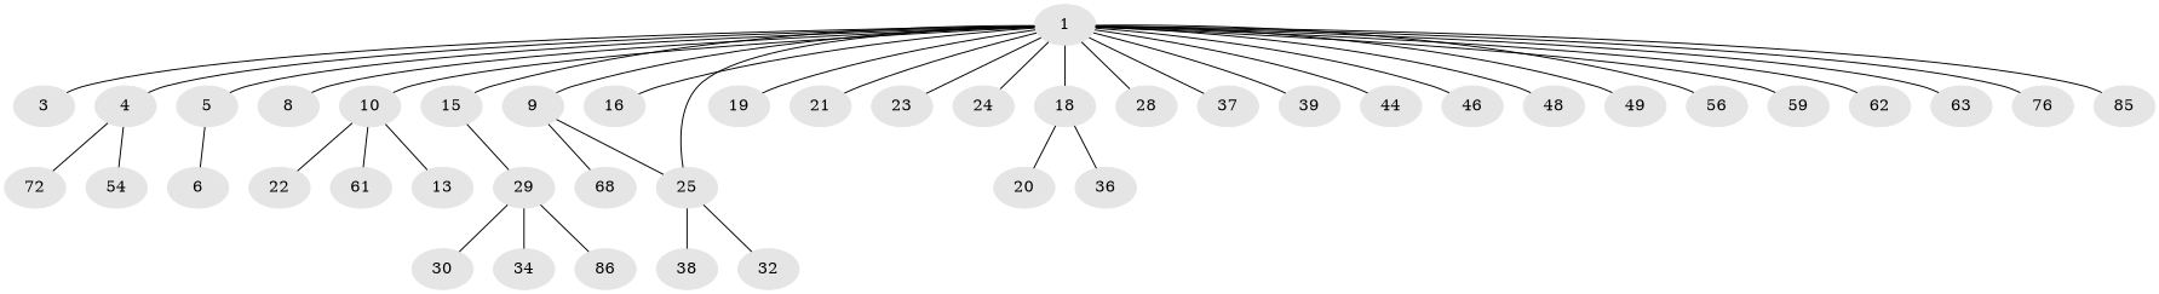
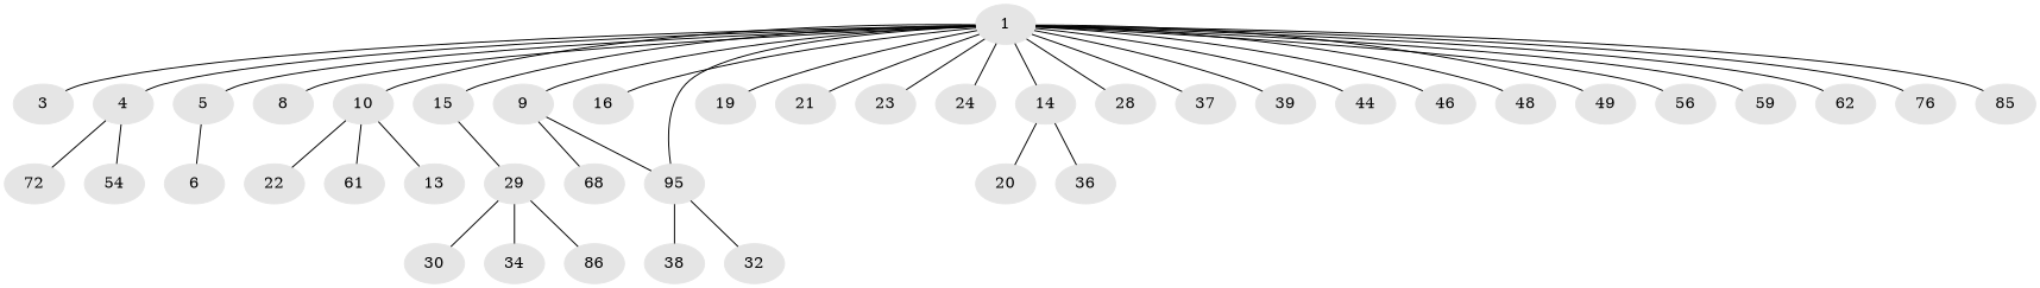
  graph {
    node [color=gray90 style=filled]
    1 [super="+2+12+31+7+33"]
    3
    4
    5
    8
    9
    10
    15 [super="+17+50+26+40"]
    16 [super="+52"]
-   18 [super="+80"]
+   18 [super="+80" label=14]
    19
    21 [super="+66+69"]
    23 [super="+41"]
    24
-   25 [super="+27+70+53+64+45"]
+   25 [super="+27+70+53+64+45" label=95]
    28
    37 [super="+82+83+57+67+47"]
    39
    44
    46
    48 [super="+60"]
    49 [super="+51"]
    56
    59
    62
-   63 [super="+87+81"]
    76
    85
    n29 [label=54 super="+35"]
    72
    6 [super="+11+73"]
    68
    13
    22
    61
    29
    20
    36
    32 [super="+43"]
    38
    30
    34
    86
    1 -- 3
    1 -- 4
    1 -- 5
    1 -- 8
    1 -- 9
    1 -- 10
    1 -- 15
    1 -- 16
    1 -- 18
    1 -- 19
    1 -- 21
    1 -- 23
    1 -- 24
    1 -- 25
    1 -- 28
    1 -- 37
    1 -- 39
    1 -- 44
    1 -- 46
    1 -- 48
    1 -- 49
    1 -- 56
    1 -- 59
    1 -- 62
-   1 -- 63
    1 -- 76
    1 -- 85
    4 -- n29
    4 -- 72
    5 -- 6
    9 -- 25
    9 -- 68
    10 -- 13
    10 -- 22
    10 -- 61
    15 -- 29
    18 -- 20
    18 -- 36
    25 -- 32
    25 -- 38
    29 -- 30
    29 -- 34
    29 -- 86
  }
